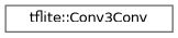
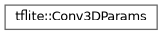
  digraph {
    rankdir=LR
-   n1 [color=grey40 fillcolor=white fontname=Helvetica fontsize=10 height=0.2 label="tflite::Conv3Conv" shape=box style=filled width=0.4]
+   n1 [color=grey40 fillcolor=white fontname=Helvetica fontsize=10 height=0.2 label="tflite::Conv3DParams" shape=box style=filled width=0.4]
  }
